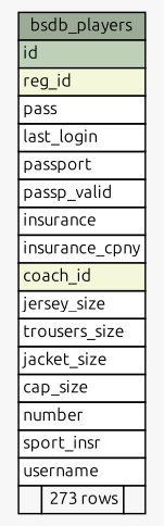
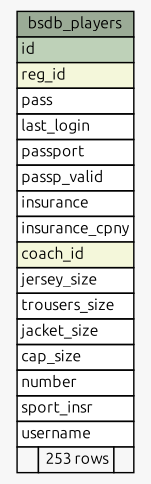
  digraph {
    bgcolor="#f7f7f7"
    fontname=Ubuntu
    fontsize=11
    nodesep=0.18
    rankdir=RL
    ranksep=0.46
-   n1 [fontname=Ubuntu fontsize=11 label=<     <TABLE BORDER="0" CELLBORDER="1" CELLSPACING="0" BGCOLOR="#ffffff">       <TR><TD COLSPAN="3" BGCOLOR="#9bab96" ALIGN="CENTER">bsdb_players</TD></TR>       <TR><TD PORT="id" COLSPAN="3" BGCOLOR="#bed1b8" ALIGN="LEFT">id</TD></TR>       <TR><TD PORT="reg_id" COLSPAN="3" BGCOLOR="#f4f7da" ALIGN="LEFT">reg_id</TD></TR>       <TR><TD PORT="pass" COLSPAN="3" ALIGN="LEFT">pass</TD></TR>       <TR><TD PORT="last_login" COLSPAN="3" ALIGN="LEFT">last_login</TD></TR>       <TR><TD PORT="passport" COLSPAN="3" ALIGN="LEFT">passport</TD></TR>       <TR><TD PORT="passp_valid" COLSPAN="3" ALIGN="LEFT">passp_valid</TD></TR>       <TR><TD PORT="insurance" COLSPAN="3" ALIGN="LEFT">insurance</TD></TR>       <TR><TD PORT="insurance_cpny" COLSPAN="3" ALIGN="LEFT">insurance_cpny</TD></TR>       <TR><TD PORT="coach_id" COLSPAN="3" BGCOLOR="#f4f7da" ALIGN="LEFT">coach_id</TD></TR>       <TR><TD PORT="jersey_size" COLSPAN="3" ALIGN="LEFT">jersey_size</TD></TR>       <TR><TD PORT="trousers_size" COLSPAN="3" ALIGN="LEFT">trousers_size</TD></TR>       <TR><TD PORT="jacket_size" COLSPAN="3" ALIGN="LEFT">jacket_size</TD></TR>       <TR><TD PORT="cap_size" COLSPAN="3" ALIGN="LEFT">cap_size</TD></TR>       <TR><TD PORT="number" COLSPAN="3" ALIGN="LEFT">number</TD></TR>       <TR><TD PORT="sport_insr" COLSPAN="3" ALIGN="LEFT">sport_insr</TD></TR>       <TR><TD PORT="username" COLSPAN="3" ALIGN="LEFT">username</TD></TR>       <TR><TD ALIGN="LEFT" BGCOLOR="#f7f7f7">  </TD><TD ALIGN="RIGHT" BGCOLOR="#f7f7f7">273 rows</TD><TD ALIGN="RIGHT" BGCOLOR="#f7f7f7">  </TD></TR>     </TABLE>> shape=plaintext]
+   n1 [fontname=Ubuntu fontsize=11 label=<     <TABLE BORDER="0" CELLBORDER="1" CELLSPACING="0" BGCOLOR="#ffffff">       <TR><TD COLSPAN="3" BGCOLOR="#9bab96" ALIGN="CENTER">bsdb_players</TD></TR>       <TR><TD PORT="id" COLSPAN="3" BGCOLOR="#bed1b8" ALIGN="LEFT">id</TD></TR>       <TR><TD PORT="reg_id" COLSPAN="3" BGCOLOR="#f4f7da" ALIGN="LEFT">reg_id</TD></TR>       <TR><TD PORT="pass" COLSPAN="3" ALIGN="LEFT">pass</TD></TR>       <TR><TD PORT="last_login" COLSPAN="3" ALIGN="LEFT">last_login</TD></TR>       <TR><TD PORT="passport" COLSPAN="3" ALIGN="LEFT">passport</TD></TR>       <TR><TD PORT="passp_valid" COLSPAN="3" ALIGN="LEFT">passp_valid</TD></TR>       <TR><TD PORT="insurance" COLSPAN="3" ALIGN="LEFT">insurance</TD></TR>       <TR><TD PORT="insurance_cpny" COLSPAN="3" ALIGN="LEFT">insurance_cpny</TD></TR>       <TR><TD PORT="coach_id" COLSPAN="3" BGCOLOR="#f4f7da" ALIGN="LEFT">coach_id</TD></TR>       <TR><TD PORT="jersey_size" COLSPAN="3" ALIGN="LEFT">jersey_size</TD></TR>       <TR><TD PORT="trousers_size" COLSPAN="3" ALIGN="LEFT">trousers_size</TD></TR>       <TR><TD PORT="jacket_size" COLSPAN="3" ALIGN="LEFT">jacket_size</TD></TR>       <TR><TD PORT="cap_size" COLSPAN="3" ALIGN="LEFT">cap_size</TD></TR>       <TR><TD PORT="number" COLSPAN="3" ALIGN="LEFT">number</TD></TR>       <TR><TD PORT="sport_insr" COLSPAN="3" ALIGN="LEFT">sport_insr</TD></TR>       <TR><TD PORT="username" COLSPAN="3" ALIGN="LEFT">username</TD></TR>       <TR><TD ALIGN="LEFT" BGCOLOR="#f7f7f7">  </TD><TD ALIGN="RIGHT" BGCOLOR="#f7f7f7">253 rows</TD><TD ALIGN="RIGHT" BGCOLOR="#f7f7f7">  </TD></TR>     </TABLE>> shape=plaintext]
  }
